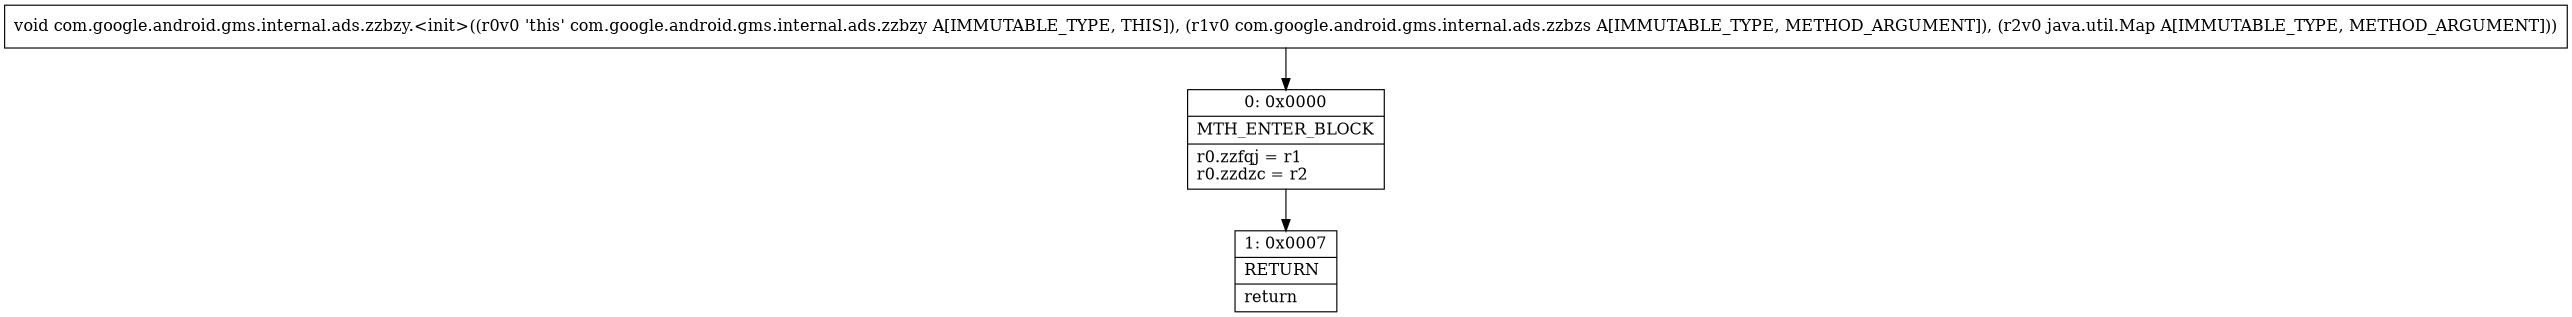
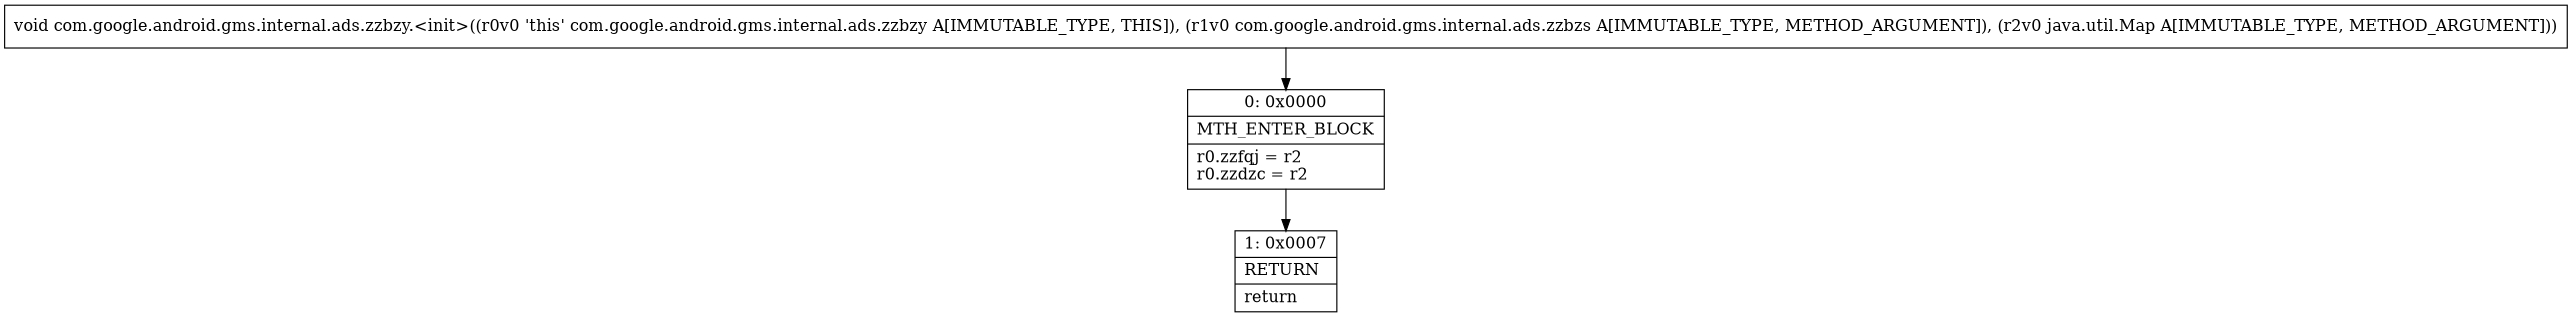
  digraph {
    node [shape=record]
-   n1 [label="{0\:\ 0x0000|MTH_ENTER_BLOCK\l|r0.zzfqj = r1\lr0.zzdzc = r2\l}"]
+   n1 [label="{0\:\ 0x0000|MTH_ENTER_BLOCK\l|r0.zzfqj = r2\lr0.zzdzc = r2\l}"]
    n2 [label="{1\:\ 0x0007|RETURN\l|return\l}"]
    n3 [label="{void com.google.android.gms.internal.ads.zzbzy.\<init\>((r0v0 'this' com.google.android.gms.internal.ads.zzbzy A[IMMUTABLE_TYPE, THIS]), (r1v0 com.google.android.gms.internal.ads.zzbzs A[IMMUTABLE_TYPE, METHOD_ARGUMENT]), (r2v0 java.util.Map A[IMMUTABLE_TYPE, METHOD_ARGUMENT])) }"]
    n1 -> n2
    n3 -> n1
  }
